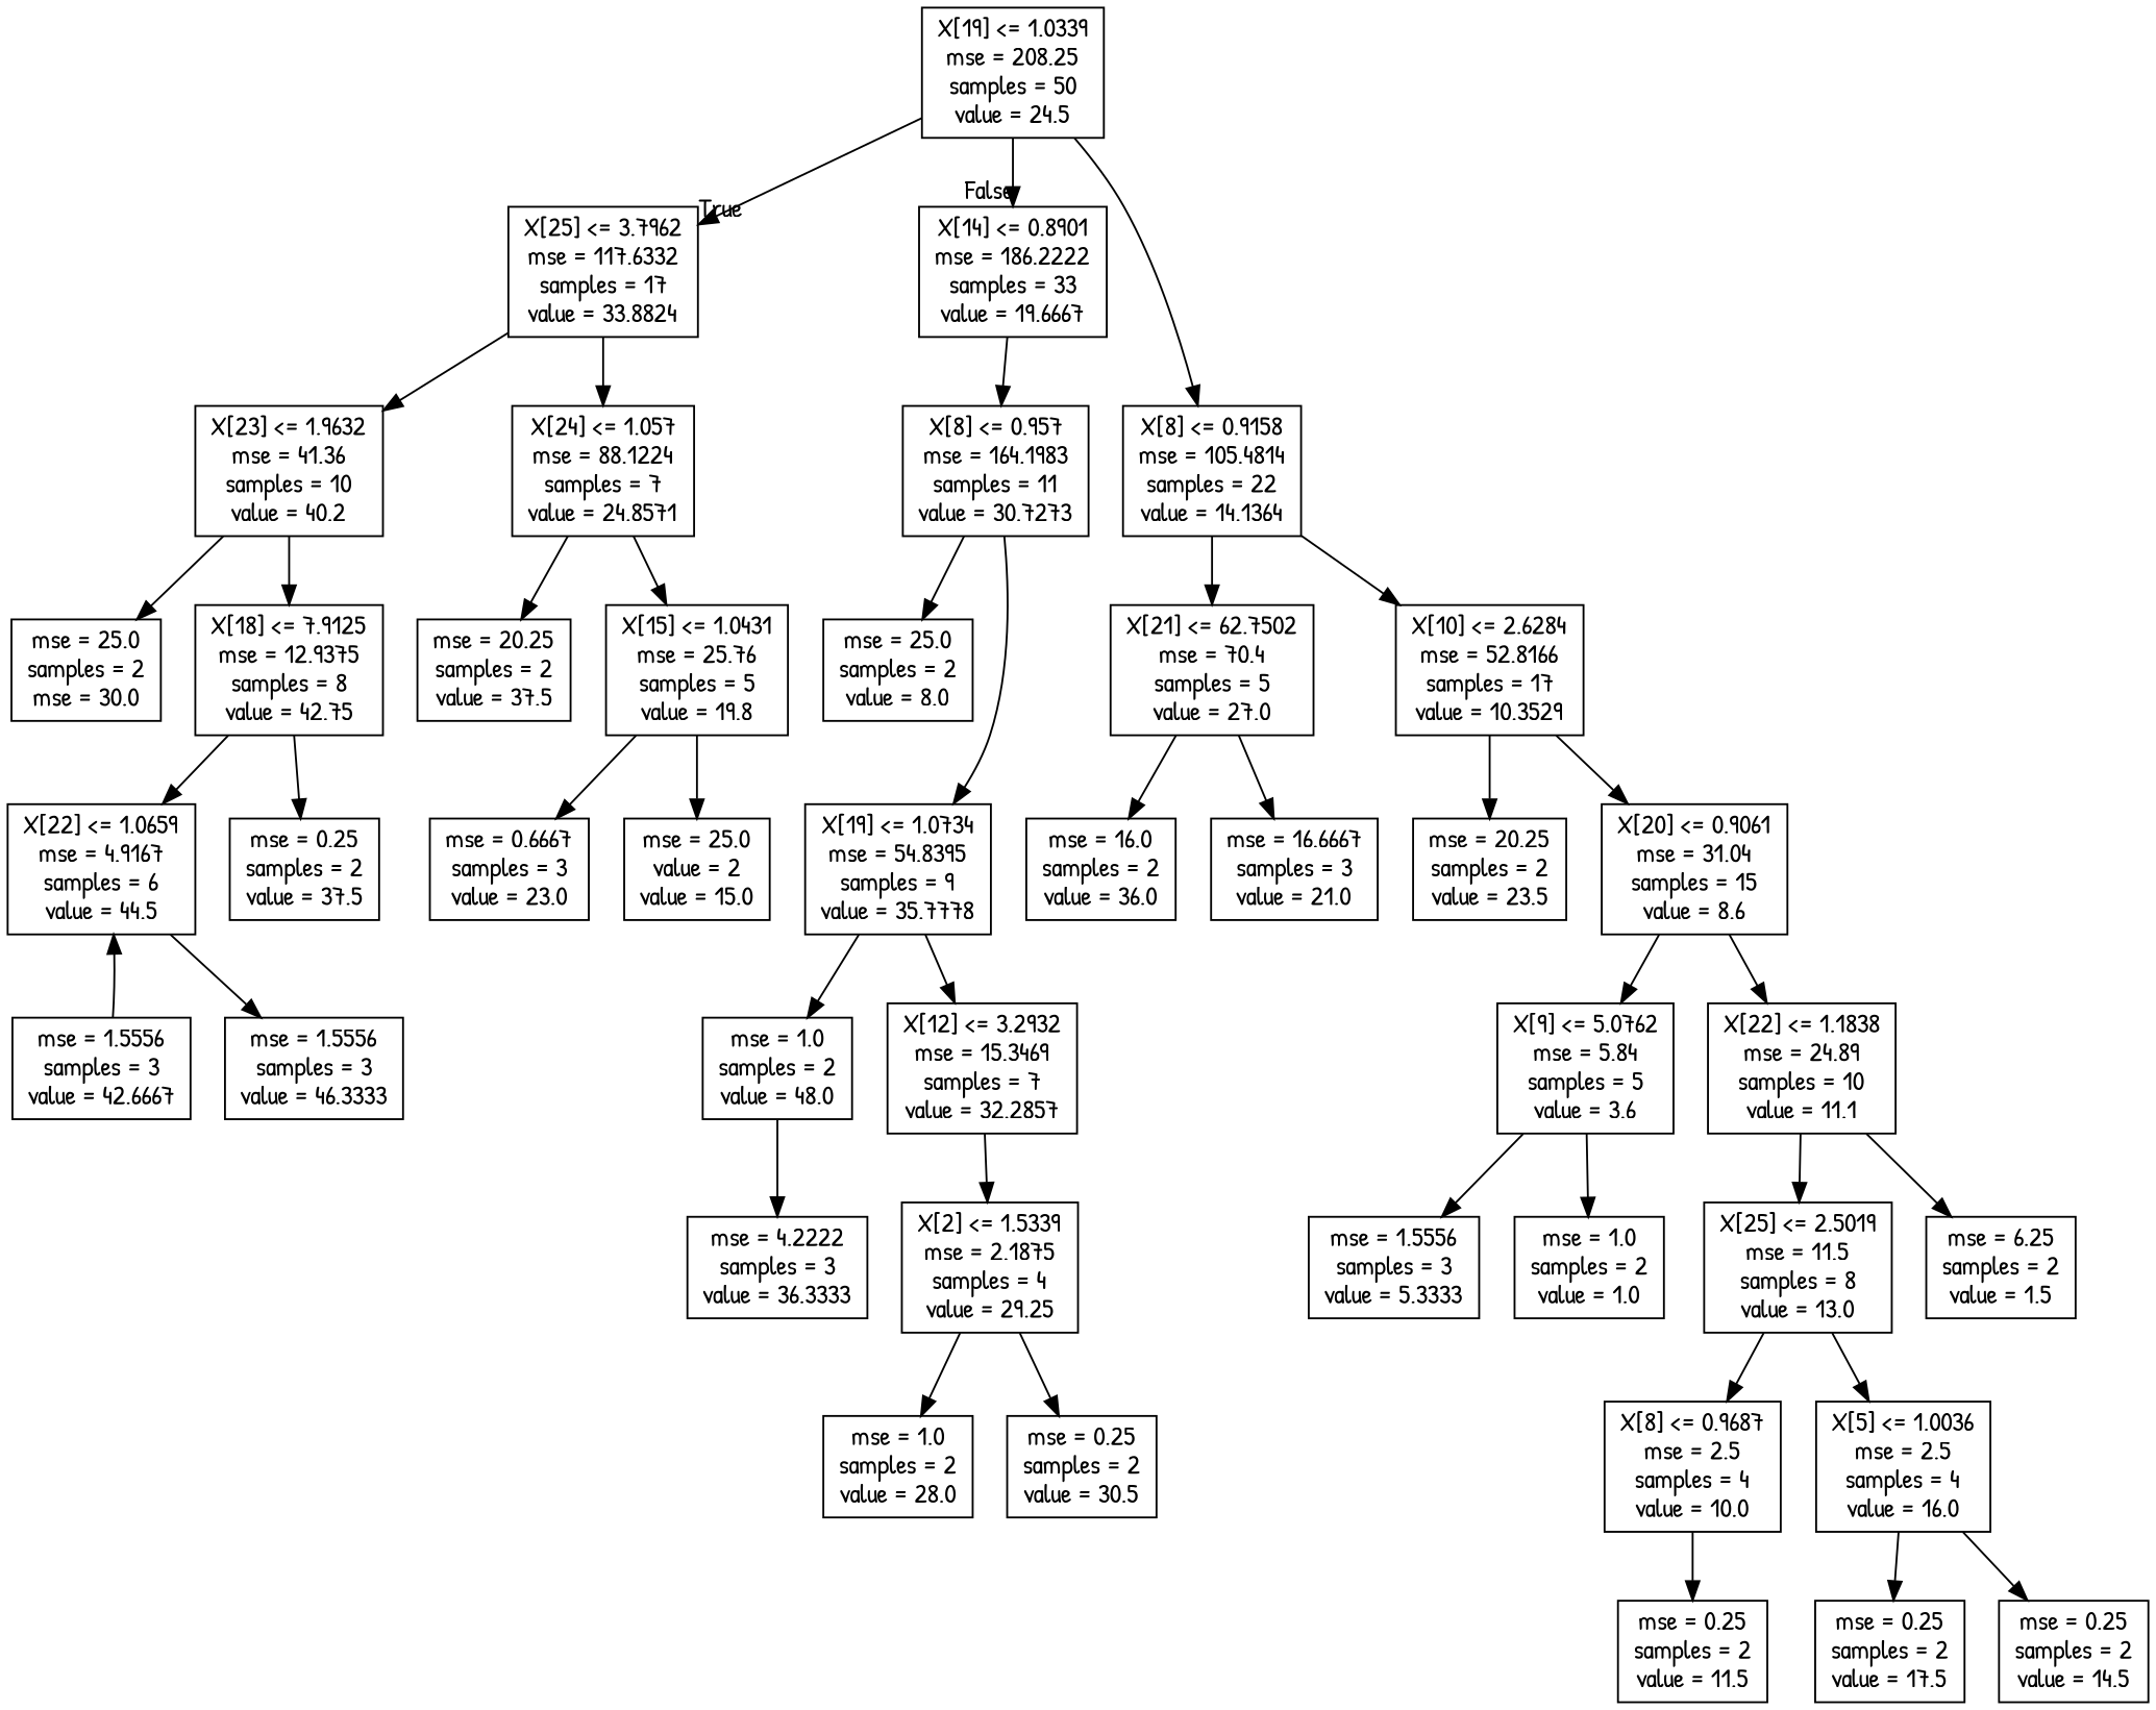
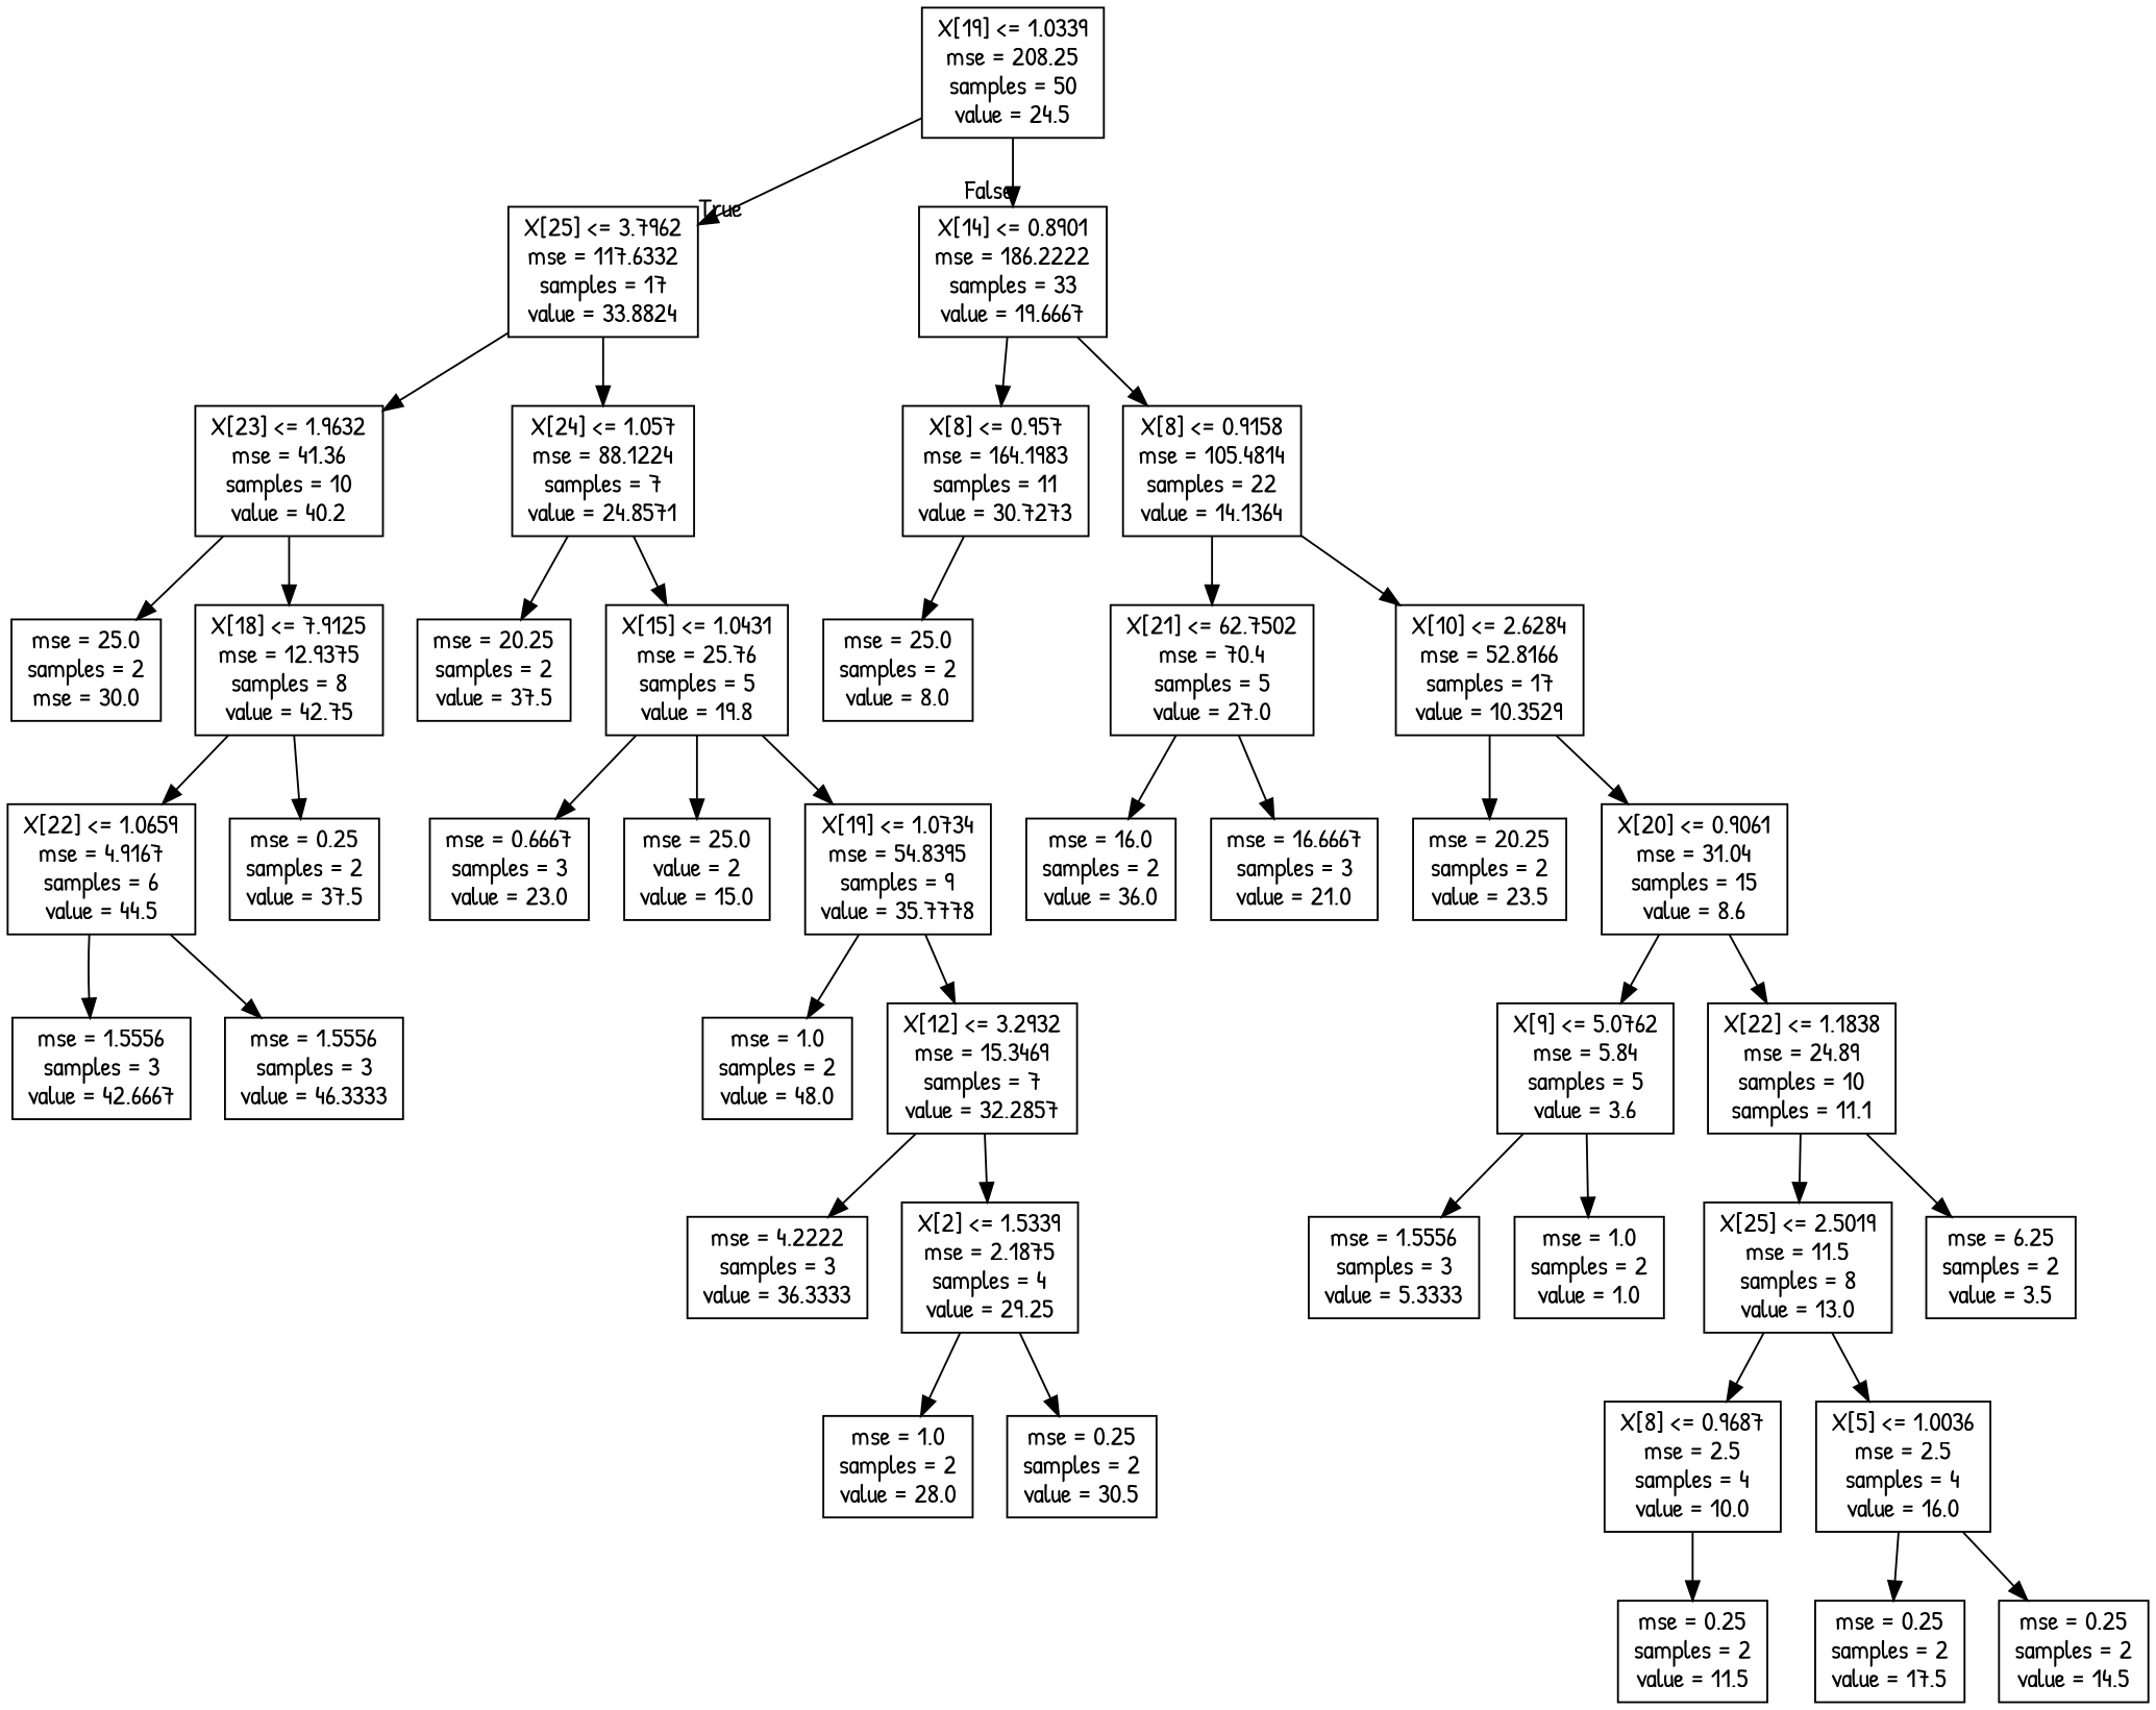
  digraph {
    fontname="Patrick Hand"
    node [fontname="Patrick Hand" shape=box]
    edge [fontname="Patrick Hand"]
    n1 [label="X[19] <= 1.0339\nmse = 208.25\nsamples = 50\nvalue = 24.5"]
    n2 [label="X[25] <= 3.7962\nmse = 117.6332\nsamples = 17\nvalue = 33.8824"]
    n3 [label="X[14] <= 0.8901\nmse = 186.2222\nsamples = 33\nvalue = 19.6667"]
    n4 [label="X[23] <= 1.9632\nmse = 41.36\nsamples = 10\nvalue = 40.2"]
    n5 [label="X[24] <= 1.057\nmse = 88.1224\nsamples = 7\nvalue = 24.8571"]
    n6 [label="X[8] <= 0.957\nmse = 164.1983\nsamples = 11\nvalue = 30.7273"]
    n7 [label="X[8] <= 0.9158\nmse = 105.4814\nsamples = 22\nvalue = 14.1364"]
    n8 [label="mse = 25.0\nsamples = 2\nmse = 30.0"]
    n9 [label="X[18] <= 7.9125\nmse = 12.9375\nsamples = 8\nvalue = 42.75"]
    n10 [label="mse = 20.25\nsamples = 2\nvalue = 37.5"]
    n11 [label="X[15] <= 1.0431\nmse = 25.76\nsamples = 5\nvalue = 19.8"]
    n12 [label="X[22] <= 1.0659\nmse = 4.9167\nsamples = 6\nvalue = 44.5"]
    n13 [label="mse = 0.25\nsamples = 2\nvalue = 37.5"]
    n14 [label="mse = 1.5556\nsamples = 3\nvalue = 42.6667"]
    n15 [label="mse = 1.5556\nsamples = 3\nvalue = 46.3333"]
    n16 [label="mse = 0.6667\nsamples = 3\nvalue = 23.0"]
    n17 [label="mse = 25.0\nvalue = 2\nvalue = 15.0"]
    n18 [label="mse = 25.0\nsamples = 2\nvalue = 8.0"]
    n19 [label="X[19] <= 1.0734\nmse = 54.8395\nsamples = 9\nvalue = 35.7778"]
    n20 [label="X[21] <= 62.7502\nmse = 70.4\nsamples = 5\nvalue = 27.0"]
    n21 [label="X[10] <= 2.6284\nmse = 52.8166\nsamples = 17\nvalue = 10.3529"]
    n22 [label="mse = 1.0\nsamples = 2\nvalue = 48.0"]
    n23 [label="X[12] <= 3.2932\nmse = 15.3469\nsamples = 7\nvalue = 32.2857"]
    n24 [label="X[2] <= 1.5339\nmse = 2.1875\nsamples = 4\nvalue = 29.25"]
    n25 [label="mse = 4.2222\nsamples = 3\nvalue = 36.3333"]
    n26 [label="mse = 1.0\nsamples = 2\nvalue = 28.0"]
    n27 [label="mse = 0.25\nsamples = 2\nvalue = 30.5"]
    n28 [label="mse = 16.0\nsamples = 2\nvalue = 36.0"]
    n29 [label="mse = 16.6667\nsamples = 3\nvalue = 21.0"]
    n30 [label="mse = 20.25\nsamples = 2\nvalue = 23.5"]
    n31 [label="X[20] <= 0.9061\nmse = 31.04\nsamples = 15\nvalue = 8.6"]
    n32 [label="X[9] <= 5.0762\nmse = 5.84\nsamples = 5\nvalue = 3.6"]
-   n33 [label="X[22] <= 1.1838\nmse = 24.89\nsamples = 10\nvalue = 11.1"]
+   n33 [label="X[22] <= 1.1838\nmse = 24.89\nsamples = 10\nsamples = 11.1"]
    n34 [label="mse = 1.5556\nsamples = 3\nvalue = 5.3333"]
    n35 [label="mse = 1.0\nsamples = 2\nvalue = 1.0"]
    n36 [label="X[25] <= 2.5019\nmse = 11.5\nsamples = 8\nvalue = 13.0"]
-   n37 [label="mse = 6.25\nsamples = 2\nvalue = 1.5"]
+   n37 [label="mse = 6.25\nsamples = 2\nvalue = 3.5"]
    n38 [label="X[8] <= 0.9687\nmse = 2.5\nsamples = 4\nvalue = 10.0"]
    n39 [label="X[5] <= 1.0036\nmse = 2.5\nsamples = 4\nvalue = 16.0"]
    n40 [label="mse = 0.25\nsamples = 2\nvalue = 11.5"]
    n41 [label="mse = 0.25\nsamples = 2\nvalue = 17.5"]
    n42 [label="mse = 0.25\nsamples = 2\nvalue = 14.5"]
    n1 -> n2 [headlabel=True labelangle=45 labeldistance=2.5]
    n1 -> n3 [headlabel=False labelangle=-45 labeldistance=2.5]
    n2 -> n4
    n2 -> n5
    n3 -> n6
-   n1 -> n7
+   n3 -> n7
    n4 -> n8
    n4 -> n9
    n5 -> n10
    n5 -> n11
    n6 -> n18
-   n6 -> n19
+   n11 -> n19
    n7 -> n20
    n7 -> n21
    n9 -> n12
    n9 -> n13
    n11 -> n16
    n11 -> n17
-   n14 -> n12
+   n12 -> n14
    n12 -> n15
    n19 -> n22
    n19 -> n23
    n20 -> n28
    n20 -> n29
    n21 -> n30
    n21 -> n31
    n23 -> n24
-   n22 -> n25
+   n23 -> n25
    n24 -> n26
    n24 -> n27
    n31 -> n32
    n31 -> n33
    n32 -> n34
    n32 -> n35
    n33 -> n36
    n33 -> n37
    n36 -> n38
    n36 -> n39
    n38 -> n40
    n39 -> n41
    n39 -> n42
  }
